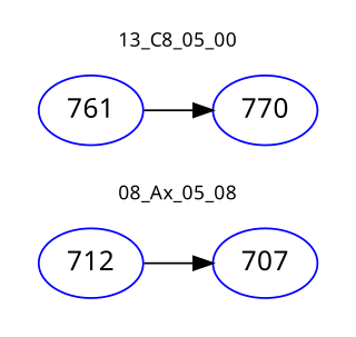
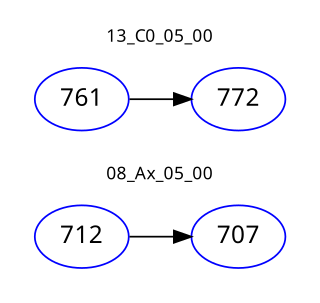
  digraph {
    fontname="Noto Sans"
    rankdir=LR
    node [color=blue fontname="Noto Sans"]
    edge [color=black fontname="Noto Sans"]
    n1 [label=712]
    n2 [label=707]
    n3 [label=761]
-   n4 [label=770]
+   n4 [label=772]
    subgraph cluster_1 {
      color=white
      fontsize=10
-     label="08_Ax_05_08"
+     label="08_Ax_05_00"
      n1
      n2
    }
    subgraph cluster_2 {
      color=white
      fontsize=10
-     label="13_C8_05_00"
+     label="13_C0_05_00"
      n3
      n4
    }
    n1 -> n2
    n3 -> n4
  }
